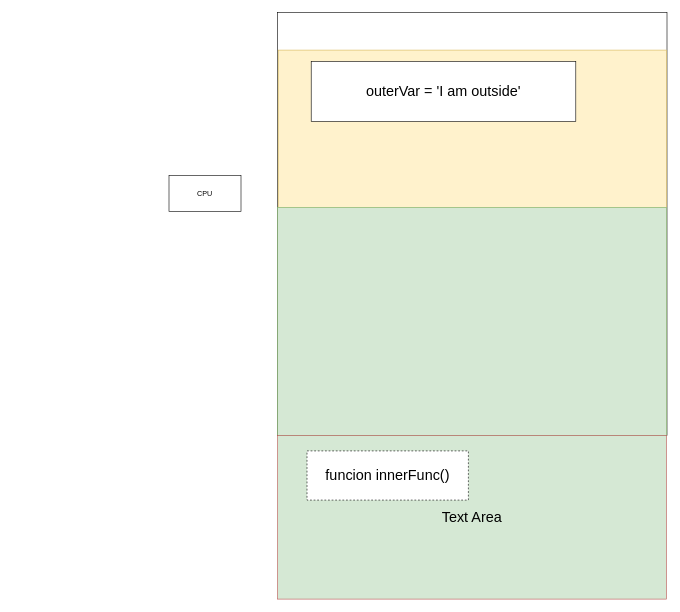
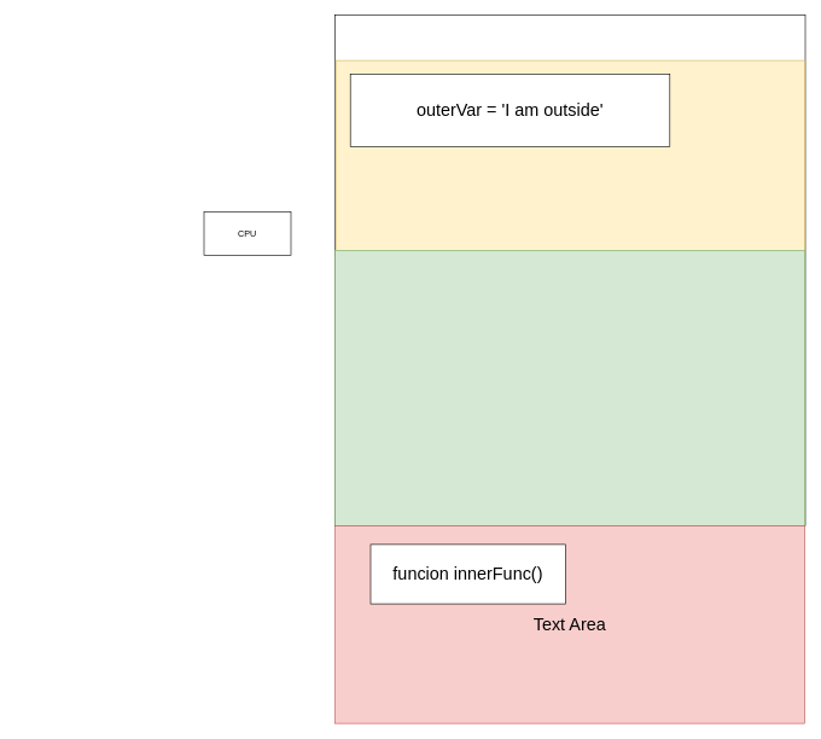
  <mxCell id="0" />
  <mxCell id="1" parent="0" />
  <mxCell id="2" value="CPU" style="rounded=0;whiteSpace=wrap;html=1;" vertex="1" parent="1"><mxGeometry x="281" y="292" width="120" height="60" as="geometry" /></mxCell>
  <mxCell id="3" value="" style="rounded=0;whiteSpace=wrap;html=1;" vertex="1" parent="1"><mxGeometry x="462" y="20" width="649" height="705" as="geometry" /></mxCell>
  <mxCell id="4" value="" style="rounded=0;whiteSpace=wrap;html=1;fontSize=24;fillColor=#fff2cc;strokeColor=#d6b656;" vertex="1" parent="1"><mxGeometry x="463" y="83" width="647" height="262" as="geometry" /></mxCell>
  <mxCell id="5" value="" style="rounded=0;whiteSpace=wrap;html=1;fontSize=24;fillColor=#d5e8d4;strokeColor=#82b366;" vertex="1" parent="1"><mxGeometry x="462" y="345" width="648" height="380" as="geometry" /></mxCell>
  <mxCell id="6" value="" style="shape=image;verticalLabelPosition=bottom;labelBackgroundColor=#ffffff;verticalAlign=top;aspect=fixed;imageAspect=0;image=https://dmitripavlutin.com/static/955adfa7435c76ac16bfaf9d7d992ac1/da8b6/javascript-closure-2.png;" vertex="1" parent="1"><mxGeometry x="20" y="117" width="433" height="520" as="geometry" /></mxCell>
- <mxCell id="7" value="Text Area" style="rounded=0;whiteSpace=wrap;html=1;fontSize=24;fillColor=#d5e8d4;strokeColor=#b85450;" vertex="1" parent="1"><mxGeometry x="462" y="725" width="648" height="273" as="geometry" /></mxCell>
- <mxCell id="8" value="outerVar = 'I am outside'" style="rounded=0;whiteSpace=wrap;html=1;fontSize=24;" vertex="1" parent="1"><mxGeometry x="518" y="102" width="441" height="100" as="geometry" /></mxCell>
- <mxCell id="9" value="funcion innerFunc()" style="rounded=0;whiteSpace=wrap;html=1;fontSize=24;dashed=1;" vertex="1" parent="1"><mxGeometry x="511" y="751" width="269" height="82" as="geometry" /></mxCell>
+ <mxCell id="7" value="Text Area" style="rounded=0;whiteSpace=wrap;html=1;fontSize=24;fillColor=#f8cecc;strokeColor=#b85450;" vertex="1" parent="1"><mxGeometry x="462" y="725" width="648" height="273" as="geometry" /></mxCell>
+ <mxCell id="8" value="outerVar = 'I am outside'" style="rounded=0;whiteSpace=wrap;html=1;fontSize=24;" vertex="1" parent="1"><mxGeometry x="483" y="102" width="441" height="100" as="geometry" /></mxCell>
+ <mxCell id="9" value="funcion innerFunc()" style="rounded=0;whiteSpace=wrap;html=1;fontSize=24;" vertex="1" parent="1"><mxGeometry x="511" y="751" width="269" height="82" as="geometry" /></mxCell>
